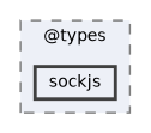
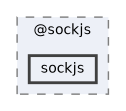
  digraph {
    compound=true
    n1 [color=grey25 fillcolor="#edf0f7" fontname=Helvetica fontsize=10 height=0.2 label=sockjs shape=box style="filled,bold" width=0.4]
    subgraph cluster_1 {
      bgcolor="#edf0f7"
      fontname=Helvetica
      fontsize=10
-     label="@types"
+     label="@sockjs"
      pencolor=grey50
      style="filled,dashed"
      n1
    }
  }
